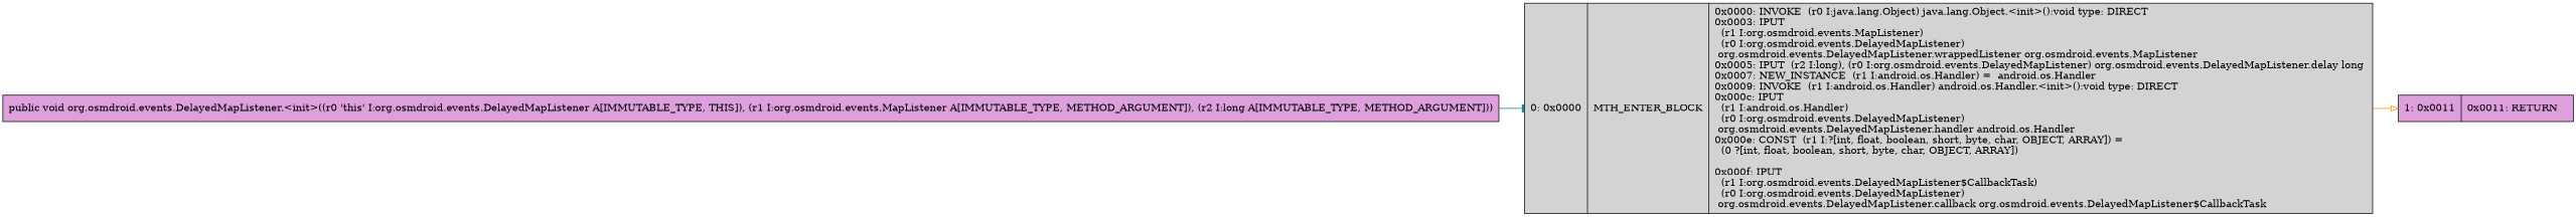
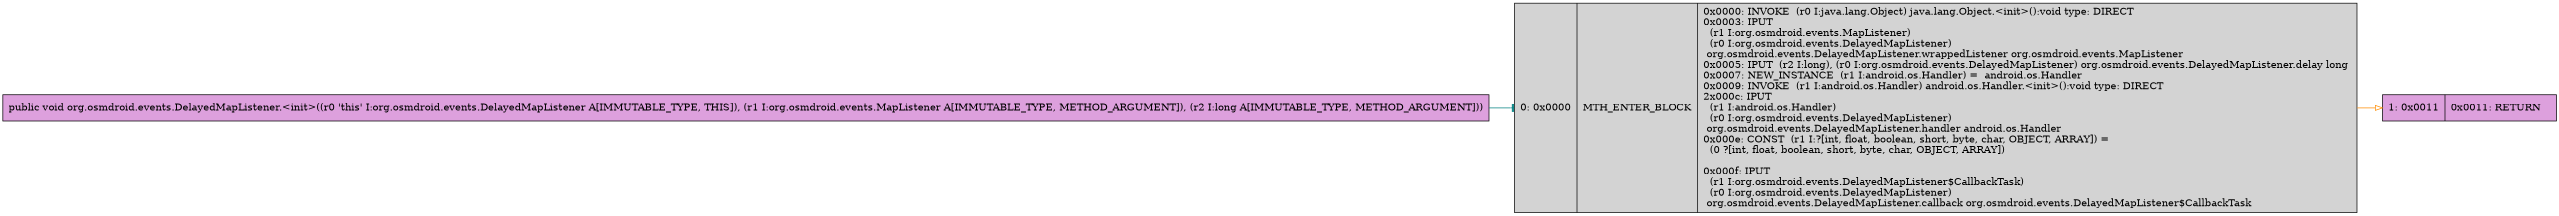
  digraph {
    rankdir=LR
    node [shape=record style=filled fillcolor=plum]
-   n1 [label="{0\:\ 0x0000|MTH_ENTER_BLOCK\l|0x0000: INVOKE  (r0 I:java.lang.Object) java.lang.Object.\<init\>():void type: DIRECT \l0x0003: IPUT  \l  (r1 I:org.osmdroid.events.MapListener)\l  (r0 I:org.osmdroid.events.DelayedMapListener)\l org.osmdroid.events.DelayedMapListener.wrappedListener org.osmdroid.events.MapListener \l0x0005: IPUT  (r2 I:long), (r0 I:org.osmdroid.events.DelayedMapListener) org.osmdroid.events.DelayedMapListener.delay long \l0x0007: NEW_INSTANCE  (r1 I:android.os.Handler) =  android.os.Handler \l0x0009: INVOKE  (r1 I:android.os.Handler) android.os.Handler.\<init\>():void type: DIRECT \l0x000c: IPUT  \l  (r1 I:android.os.Handler)\l  (r0 I:org.osmdroid.events.DelayedMapListener)\l org.osmdroid.events.DelayedMapListener.handler android.os.Handler \l0x000e: CONST  (r1 I:?[int, float, boolean, short, byte, char, OBJECT, ARRAY]) = \l  (0 ?[int, float, boolean, short, byte, char, OBJECT, ARRAY])\l \l0x000f: IPUT  \l  (r1 I:org.osmdroid.events.DelayedMapListener$CallbackTask)\l  (r0 I:org.osmdroid.events.DelayedMapListener)\l org.osmdroid.events.DelayedMapListener.callback org.osmdroid.events.DelayedMapListener$CallbackTask \l}" fillcolor=lightgrey]
+   n1 [label="{0\:\ 0x0000|MTH_ENTER_BLOCK\l|0x0000: INVOKE  (r0 I:java.lang.Object) java.lang.Object.\<init\>():void type: DIRECT \l0x0003: IPUT  \l  (r1 I:org.osmdroid.events.MapListener)\l  (r0 I:org.osmdroid.events.DelayedMapListener)\l org.osmdroid.events.DelayedMapListener.wrappedListener org.osmdroid.events.MapListener \l0x0005: IPUT  (r2 I:long), (r0 I:org.osmdroid.events.DelayedMapListener) org.osmdroid.events.DelayedMapListener.delay long \l0x0007: NEW_INSTANCE  (r1 I:android.os.Handler) =  android.os.Handler \l0x0009: INVOKE  (r1 I:android.os.Handler) android.os.Handler.\<init\>():void type: DIRECT \l2x000c: IPUT  \l  (r1 I:android.os.Handler)\l  (r0 I:org.osmdroid.events.DelayedMapListener)\l org.osmdroid.events.DelayedMapListener.handler android.os.Handler \l0x000e: CONST  (r1 I:?[int, float, boolean, short, byte, char, OBJECT, ARRAY]) = \l  (0 ?[int, float, boolean, short, byte, char, OBJECT, ARRAY])\l \l0x000f: IPUT  \l  (r1 I:org.osmdroid.events.DelayedMapListener$CallbackTask)\l  (r0 I:org.osmdroid.events.DelayedMapListener)\l org.osmdroid.events.DelayedMapListener.callback org.osmdroid.events.DelayedMapListener$CallbackTask \l}" fillcolor=lightgrey]
    n2 [label="{1\:\ 0x0011|0x0011: RETURN   \l}"]
    n3 [label="{public void org.osmdroid.events.DelayedMapListener.\<init\>((r0 'this' I:org.osmdroid.events.DelayedMapListener A[IMMUTABLE_TYPE, THIS]), (r1 I:org.osmdroid.events.MapListener A[IMMUTABLE_TYPE, METHOD_ARGUMENT]), (r2 I:long A[IMMUTABLE_TYPE, METHOD_ARGUMENT])) }"]
    n1 -> n2 [color=darkorange arrowhead=onormal]
    n3 -> n1 [color=teal arrowhead=tee]
  }
